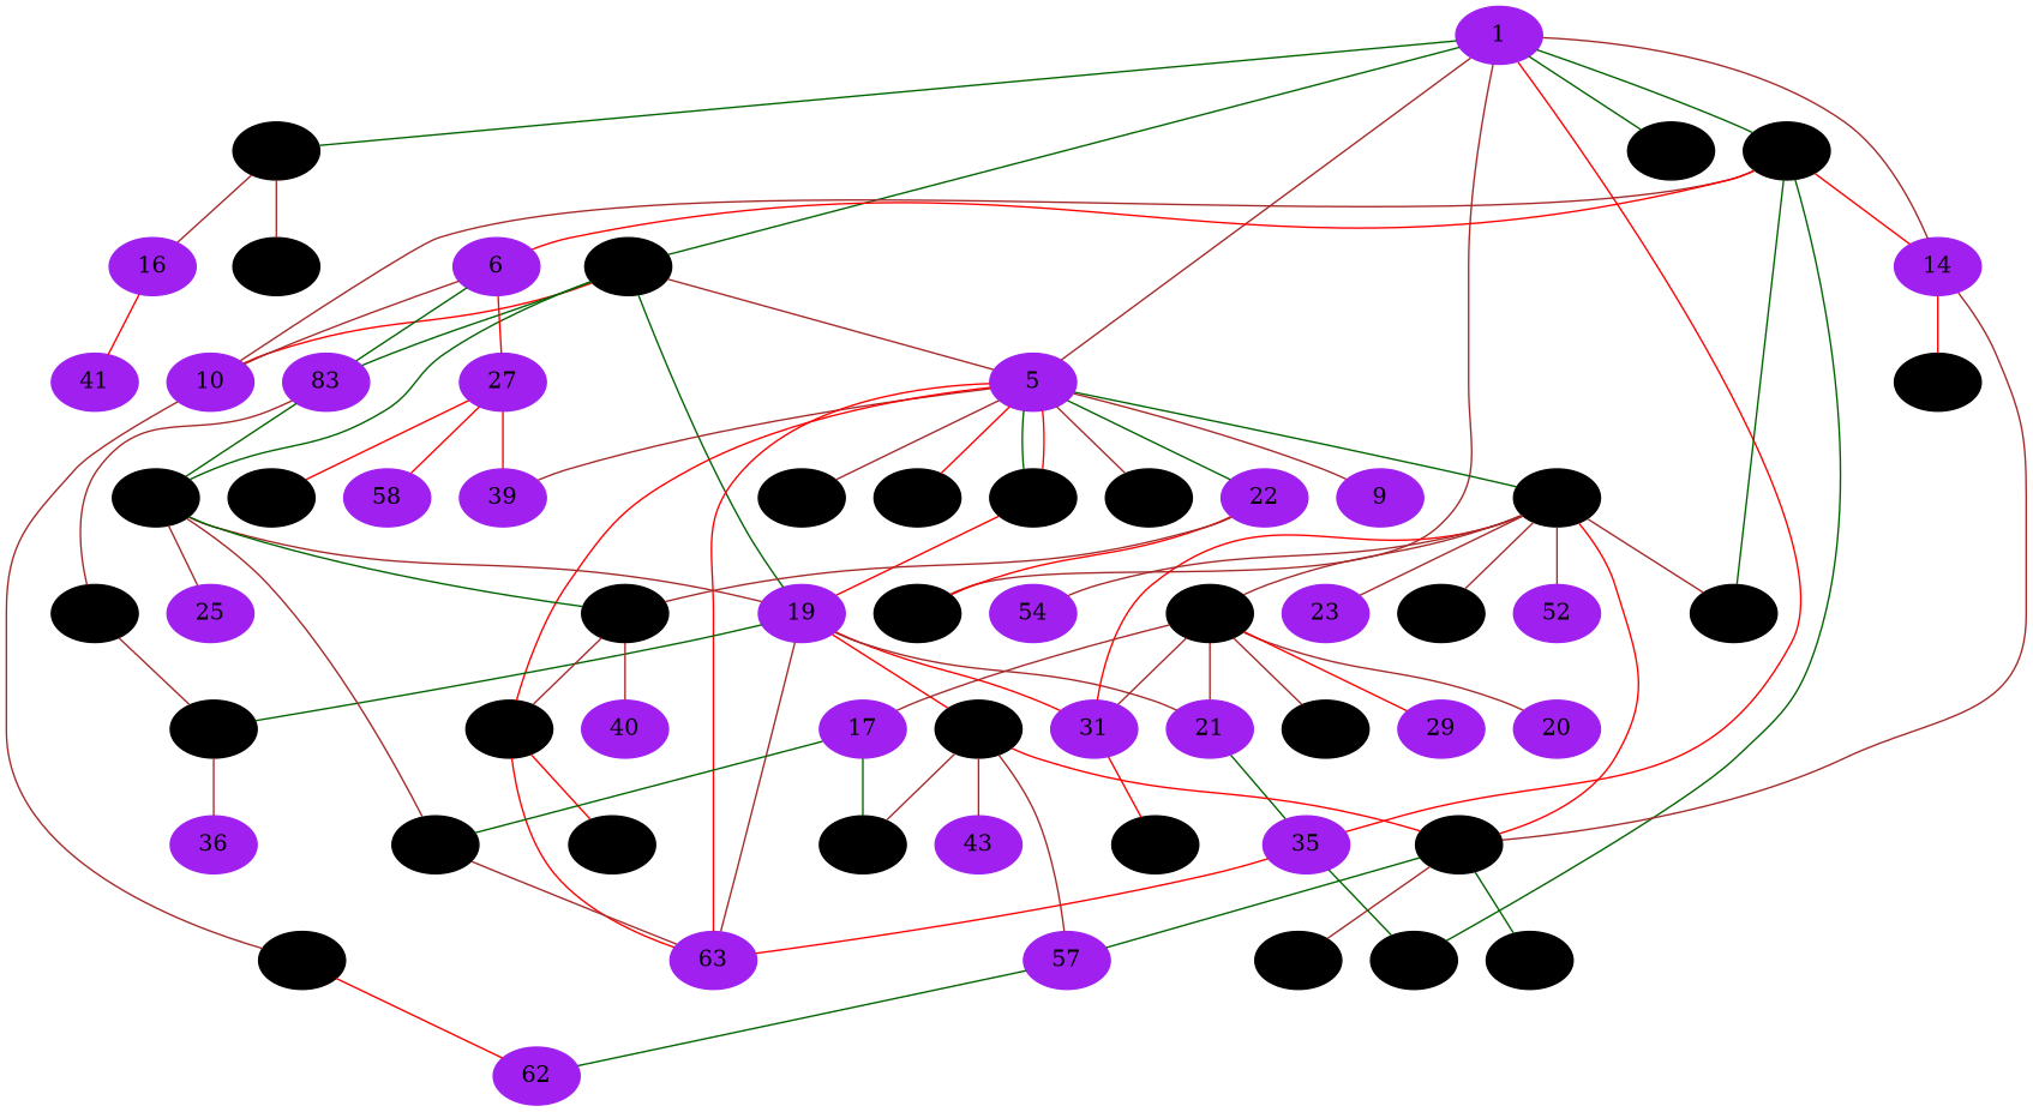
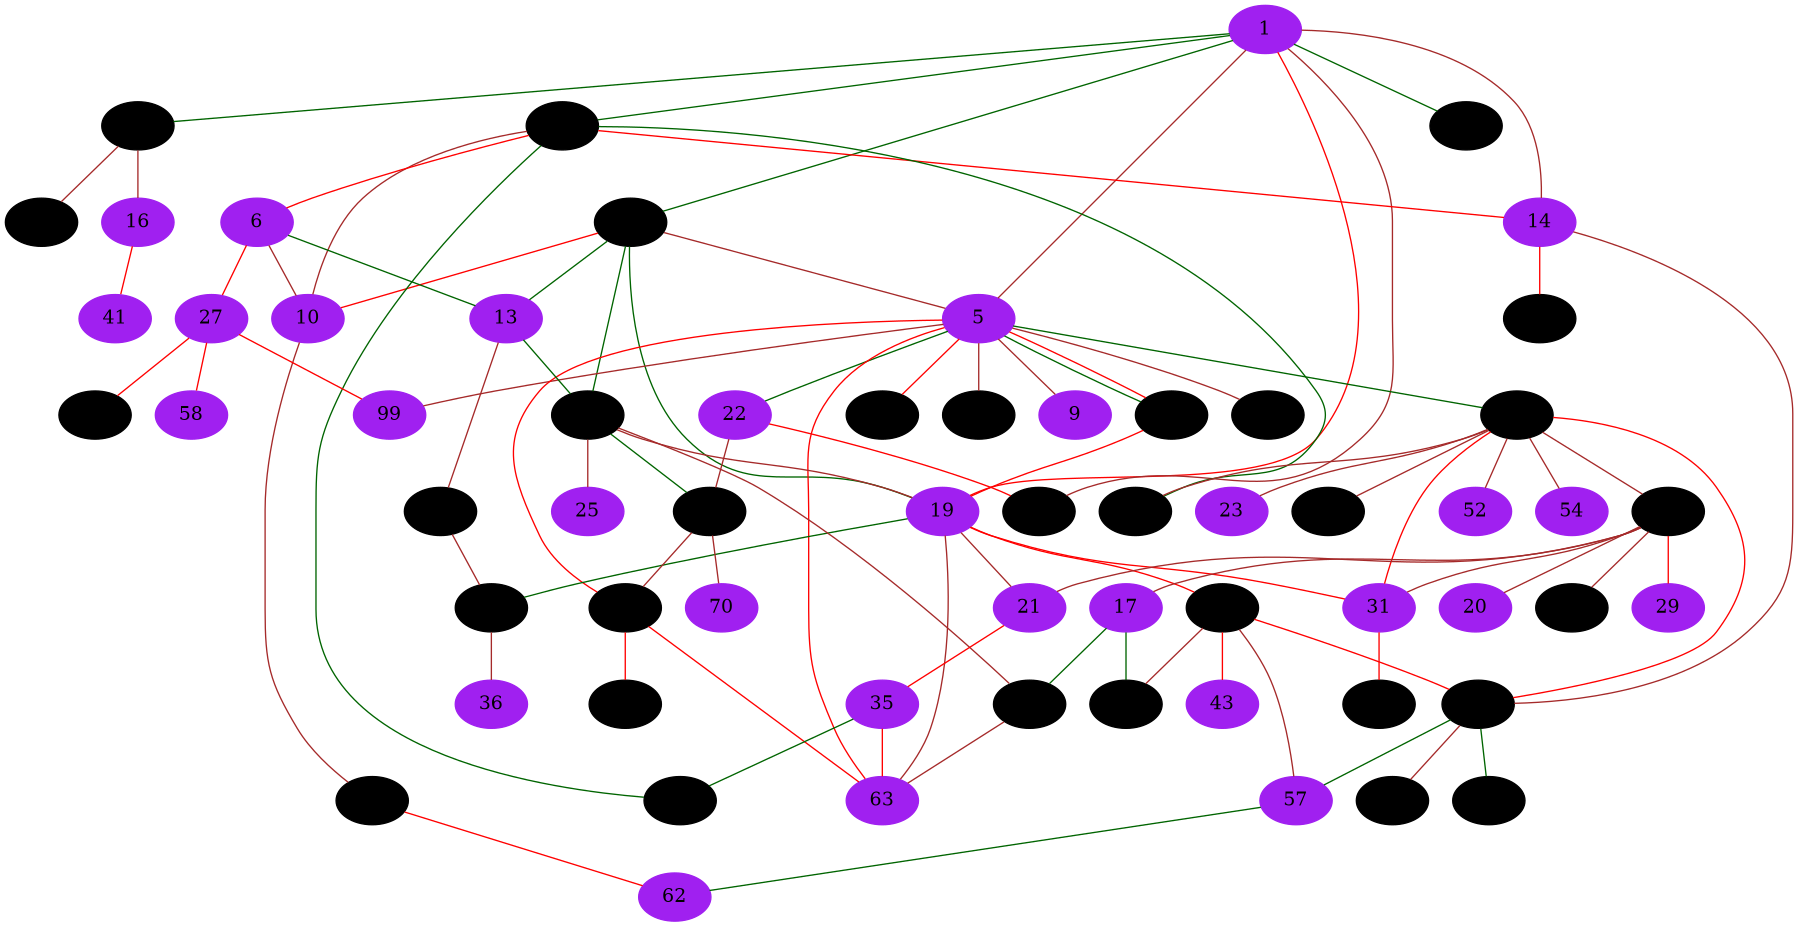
  graph {
    node [color=black style=filled]
    edge [color=brown]
    1 [color=purple]
    2
    3
    4
    5 [color=purple]
    14 [color=purple]
    19 [color=purple]
    24
    56
    8
    16 [color=purple]
    10 [color=purple]
-   13 [color=purple label=83]
+   13 [color=purple]
    18
    6 [color=purple]
    44
    53
    7
    9 [color=purple]
    11
    12
    22 [color=purple]
    34
-   39 [color=purple]
+   39 [color=purple label=99]
    48
    50
    63 [color=purple]
    49
    46
    31 [color=purple]
    21 [color=purple]
    30
    42
    41 [color=purple]
    45
    26
    47
    25 [color=purple]
    38
    27 [color=purple]
    15
    23 [color=purple]
    37
    52 [color=purple]
    54 [color=purple]
    51
    33
    58 [color=purple]
    17 [color=purple]
    20 [color=purple]
    28
    29 [color=purple]
    32
    57 [color=purple]
    55
    59
    62 [color=purple]
    61
    35 [color=purple]
-   40 [color=purple]
+   40 [color=purple label=70]
    36 [color=purple]
    43 [color=purple]
    1 -- 2 [color=darkgreen]
    1 -- 3 [color=darkgreen]
    1 -- 4 [color=darkgreen]
    1 -- 5
    1 -- 14
-   1 -- 35 [color=red]
+   1 -- 19 [color=red]
    1 -- 24 [color=darkgreen]
    1 -- 56
    2 -- 8
    2 -- 16
    3 -- 5
    3 -- 19 [color=darkgreen]
    3 -- 10 [color=red]
    3 -- 13 [color=darkgreen]
    3 -- 18 [color=darkgreen]
    4 -- 14 [color=red]
    4 -- 10
    4 -- 6 [color=red]
    4 -- 44 [color=darkgreen]
    4 -- 53 [color=darkgreen]
    5 -- 7 [color=darkgreen]
    5 -- 9
    5 -- 11 [color=darkgreen]
    5 -- 11 [color=red]
    5 -- 12
    5 -- 22 [color=darkgreen]
    5 -- 34 [color=red]
    5 -- 39
    5 -- 48 [color=red]
    5 -- 50
    5 -- 63 [color=red]
    14 -- 49
    14 -- 46 [color=red]
    19 -- 63
    19 -- 31 [color=red]
    19 -- 21
    19 -- 30 [color=darkgreen]
    19 -- 42 [color=red]
    16 -- 41 [color=red]
    10 -- 45
    13 -- 18 [color=darkgreen]
    13 -- 26
    18 -- 19
    18 -- 47
    18 -- 25
    18 -- 38 [color=darkgreen]
    6 -- 10
    6 -- 13 [color=darkgreen]
    6 -- 27 [color=red]
    7 -- 44
    7 -- 49 [color=red]
    7 -- 31 [color=red]
    7 -- 15
    7 -- 23
    7 -- 37
    7 -- 52
    7 -- 54
    11 -- 19 [color=red]
    22 -- 56 [color=red]
    22 -- 38
    48 -- 63 [color=red]
    48 -- 51 [color=red]
    49 -- 57 [color=darkgreen]
    49 -- 55
    49 -- 59 [color=darkgreen]
    31 -- 32 [color=red]
-   21 -- 35 [color=darkgreen]
+   21 -- 35 [color=red]
    30 -- 36
    42 -- 49 [color=red]
    42 -- 57
    42 -- 61
    42 -- 43 [color=red]
    45 -- 62 [color=red]
    26 -- 30
    47 -- 63
    38 -- 48
    38 -- 40
    27 -- 39 [color=red]
    27 -- 33 [color=red]
    27 -- 58 [color=red]
    15 -- 31
    15 -- 21
    15 -- 17
    15 -- 20
    15 -- 28
    15 -- 29 [color=red]
    17 -- 47 [color=darkgreen]
    17 -- 61 [color=darkgreen]
    57 -- 62 [color=darkgreen]
    35 -- 53 [color=darkgreen]
    35 -- 63 [color=red]
  }
